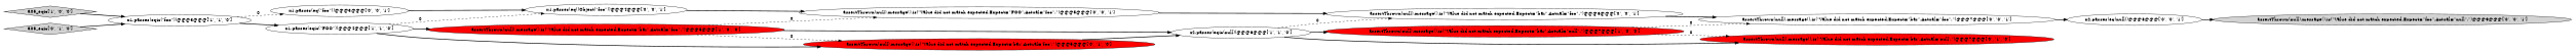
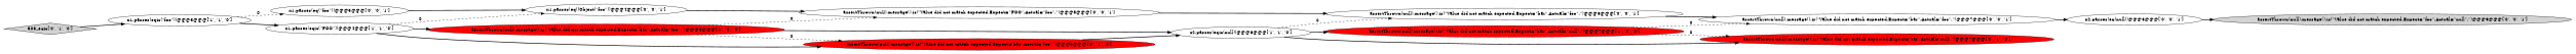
  digraph {
    rankdir=LR
    node [fillcolor=white shape=ellipse style=filled]
    edge [style=bold]
    n1 [label="x2.passes(eq(null))@@@8@@@['0', '0', '1']"]
    n2 [fillcolor=lightgray label="assertThrown(null).message().is(\"Value did not match expected.Expect=\"foo\".Actual=\"null\".\")@@@9@@@['0', '0', '1']"]
    n3 [label="x2.passes(eqic(null))@@@6@@@['1', '1', '0']"]
    n4 [label="assertThrown(null).message().is(\"Value did not match expected.Expect=\"bar\".Actual=\"foo\".\")@@@6@@@['0', '0', '1']"]
    n5 [fillcolor=red label="assertThrown(null).message().is(\"Value did not match expected.Expect=\"bar\".Actual=\"null\".\")@@@7@@@['1', '0', '0']"]
    n6 [fillcolor=red label="assertThrown(null).message().is(\"Value did not match expected.Expect='bar'.Actual='null'.\")@@@7@@@['0', '1', '0']"]
    n7 [label="assertThrown(null).message().is(\"Value did not match expected.Expect=\"bar\".Actual=\"foo\".\")@@@7@@@['0', '0', '1']"]
    n8 [label="x1.passes(eq((Object)\"foo\"))@@@4@@@['0', '0', '1']"]
    n9 [label="assertThrown(null).message().is(\"Value did not match expected.Expect=\"FOO\".Actual=\"foo\".\")@@@5@@@['0', '0', '1']"]
    n10 [label="x1.passes(eqic(\"foo\"))@@@3@@@['1', '1', '0']"]
    n11 [label="x1.passes(eq(\"foo\"))@@@3@@@['0', '0', '1']"]
    n12 [label="x1.passes(eqic(\"FOO\"))@@@4@@@['1', '1', '0']"]
    n13 [fillcolor=red label="assertThrown(null).message().is(\"Value did not match expected.Expect=\"bar\".Actual=\"foo\".\")@@@5@@@['1', '0', '0']"]
    n14 [fillcolor=red label="assertThrown(null).message().is(\"Value did not match expected.Expect='bar'.Actual='foo'.\")@@@5@@@['0', '1', '0']"]
-   n15 [fillcolor=lightgray label="a05_eqic['1', '0', '0']" shape=diamond]
    n16 [fillcolor=lightgray label="a05_eqic['0', '1', '0']" shape=diamond]
    n1 -> n2
    n3 -> n4 [label=0 style=dashed]
    n3 -> n5
    n3 -> n6
    n4 -> n7
    n5 -> n6 [label=0 style=dashed]
    n5 -> n7 [label=0 style=dashed]
    n7 -> n1
    n8 -> n9
    n9 -> n4
    n10 -> n11 [label=0 style=dashed]
    n10 -> n12
    n11 -> n8
    n12 -> n8 [label=0 style=dashed]
    n12 -> n13
    n12 -> n14
    n13 -> n3
    n13 -> n9 [label=0 style=dashed]
    n13 -> n14 [label=0 style=dashed]
    n14 -> n3
-   n15 -> n10
    n16 -> n10
  }
